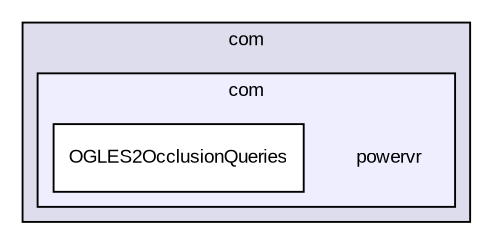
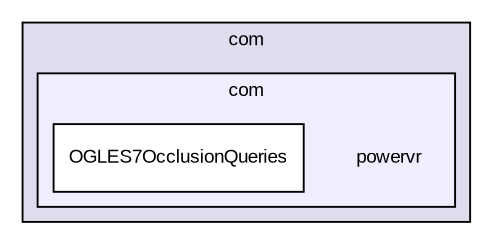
  digraph {
    compound=true
    fontname="Liberation Sans"
    node [fontname="Liberation Sans" fontsize=10]
    n1 [label=powervr shape=plaintext]
-   n2 [color=black fillcolor=white label=OGLES2OcclusionQueries shape=box style=filled]
+   n2 [color=black fillcolor=white label=OGLES7OcclusionQueries shape=box style=filled]
    subgraph cluster_1 {
      bgcolor="#ddddee"
      fontsize=10
      label=com
      pencolor=black
      subgraph cluster_2 {
        bgcolor="#eeeeff"
        fontsize=10
        pencolor=black
        n1
        n2
      }
    }
  }
